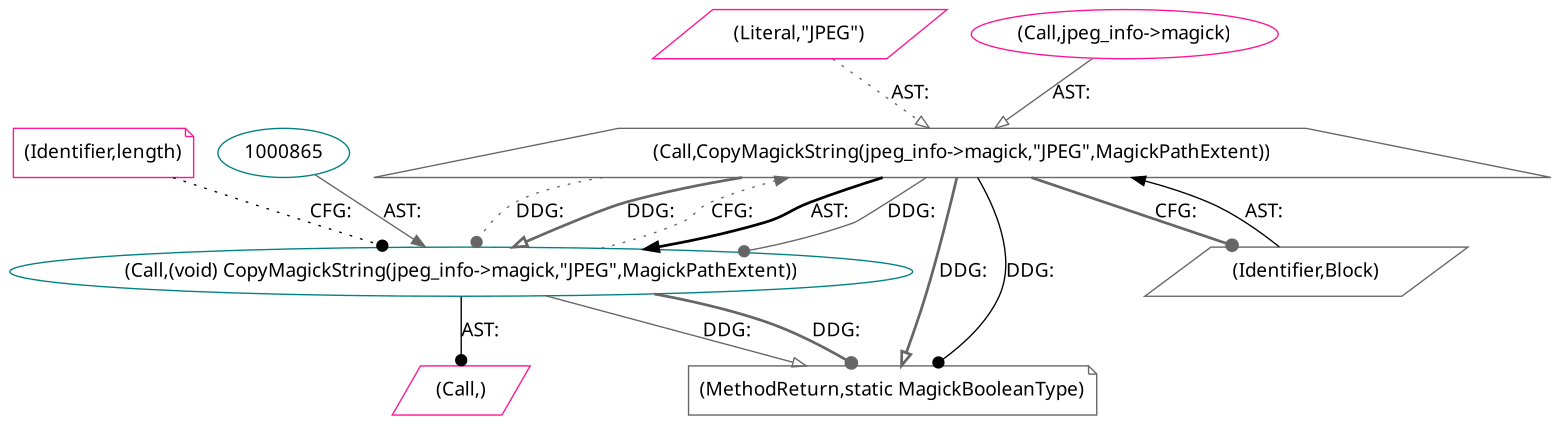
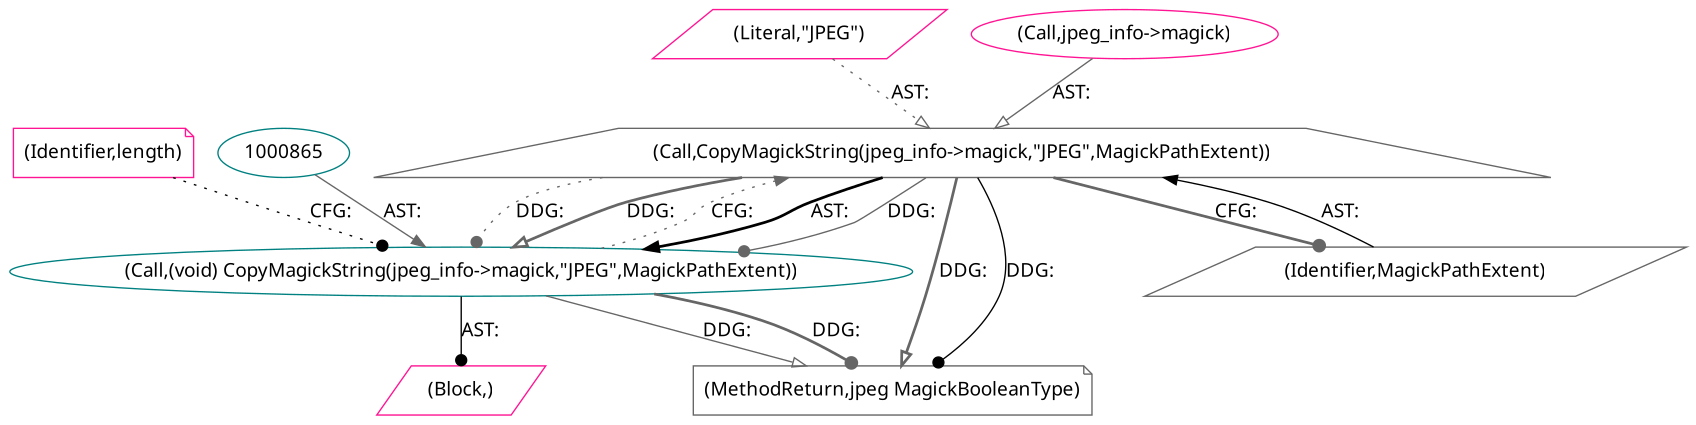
  digraph {
    fontname="Noto Sans"
    node [color=deeppink fontname="Noto Sans" shape=ellipse]
    edge [arrowhead=dot color=gray40 fontname="Noto Sans" style=solid]
    n1 [color=gray40 label="(Call,CopyMagickString(jpeg_info->magick,\"JPEG\",MagickPathExtent))" shape=trapezium]
    n2 [color=teal label="(Call,(void) CopyMagickString(jpeg_info->magick,\"JPEG\",MagickPathExtent))"]
-   n3 [color=gray40 label="(MethodReturn,static MagickBooleanType)" shape=note]
-   n4 [color=gray40 label="(Identifier,Block)" shape=parallelogram]
-   n5 [label="(Call,)" shape=parallelogram]
+   n3 [color=gray40 label="(MethodReturn,jpeg MagickBooleanType)" shape=note]
+   n4 [color=gray40 label="(Identifier,MagickPathExtent)" shape=parallelogram]
+   n5 [label="(Block,)" shape=parallelogram]
    n6 [label="(Identifier,length)" shape=note]
    n7 [label="(Literal,\"JPEG\")" shape=parallelogram]
    n8 [label="(Call,jpeg_info->magick)"]
    1000865 [color=teal]
    n1 -> n2 [arrowhead=normal color=black label="AST: " style=bold]
    n1 -> n2 [label="DDG: "]
    n1 -> n2 [label="DDG: " style=dotted]
    n1 -> n2 [arrowhead=onormal label="DDG: " style=bold]
    n1 -> n3 [arrowhead=onormal label="DDG: " style=bold]
    n1 -> n3 [color=black label="DDG: "]
    n1 -> n4 [label="CFG: " style=bold]
    n2 -> n1 [arrowhead=normal label="CFG: " style=dotted]
    n2 -> n3 [arrowhead=onormal label="DDG: "]
    n2 -> n3 [label="DDG: " style=bold]
    n2 -> n5 [color=black label="AST: "]
    n4 -> n1 [arrowhead=normal color=black label="AST: "]
    n6 -> n2 [color=black label="CFG: " style=dotted]
    n7 -> n1 [arrowhead=onormal label="AST: " style=dotted]
    n8 -> n1 [arrowhead=onormal label="AST: "]
    1000865 -> n2 [arrowhead=normal label="AST: "]
  }
